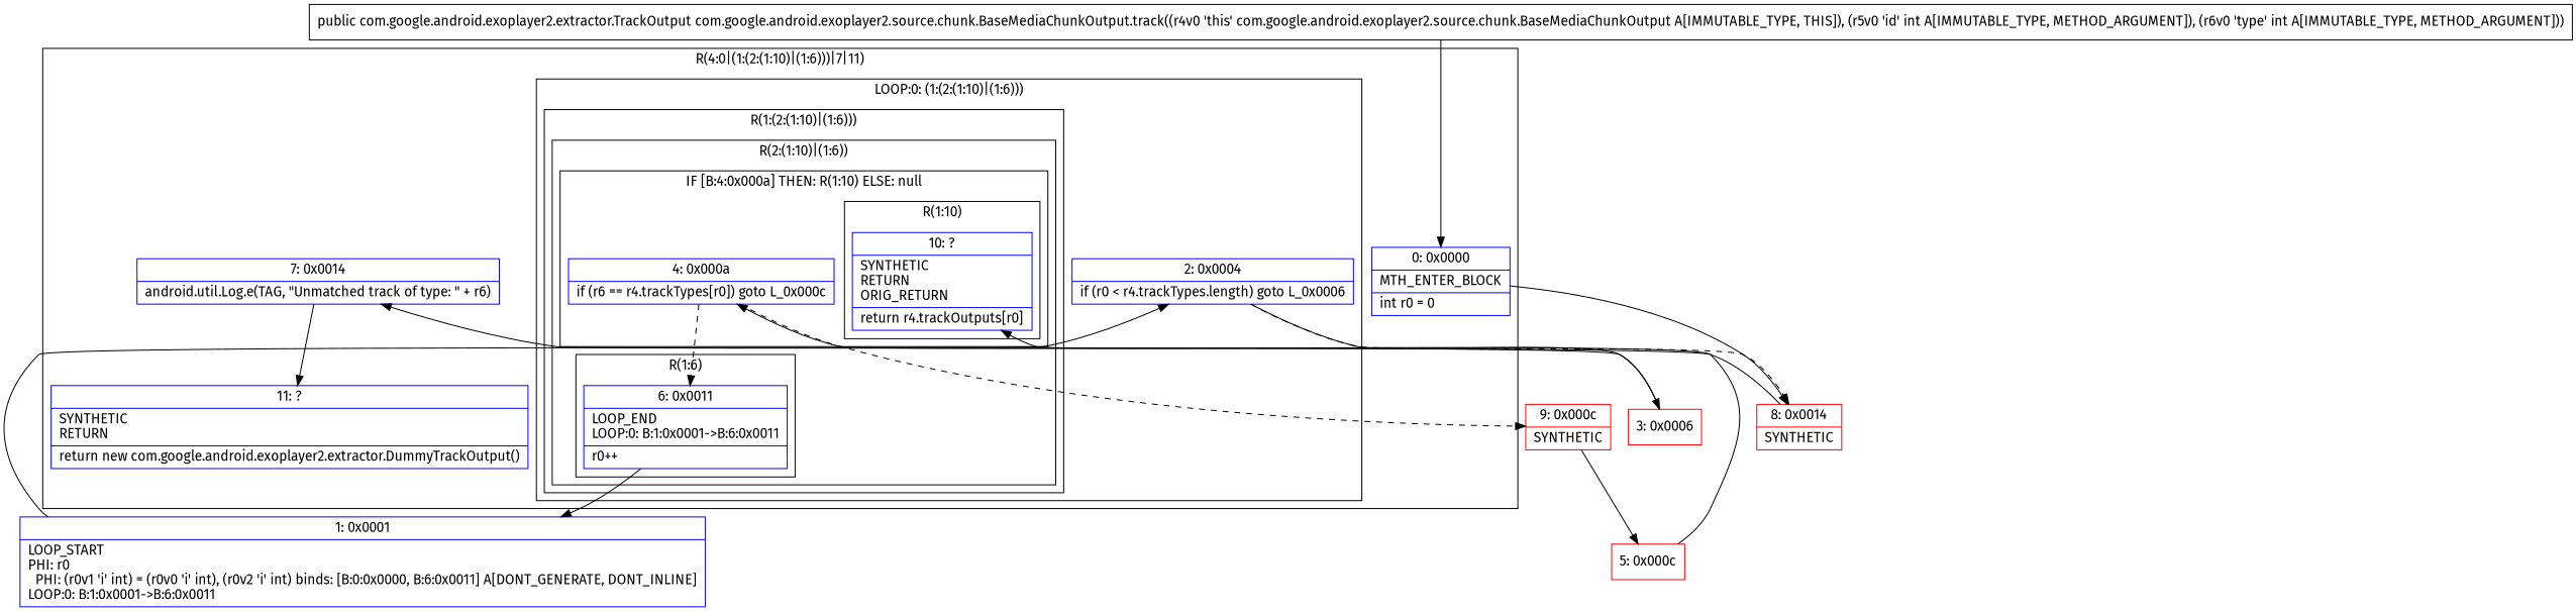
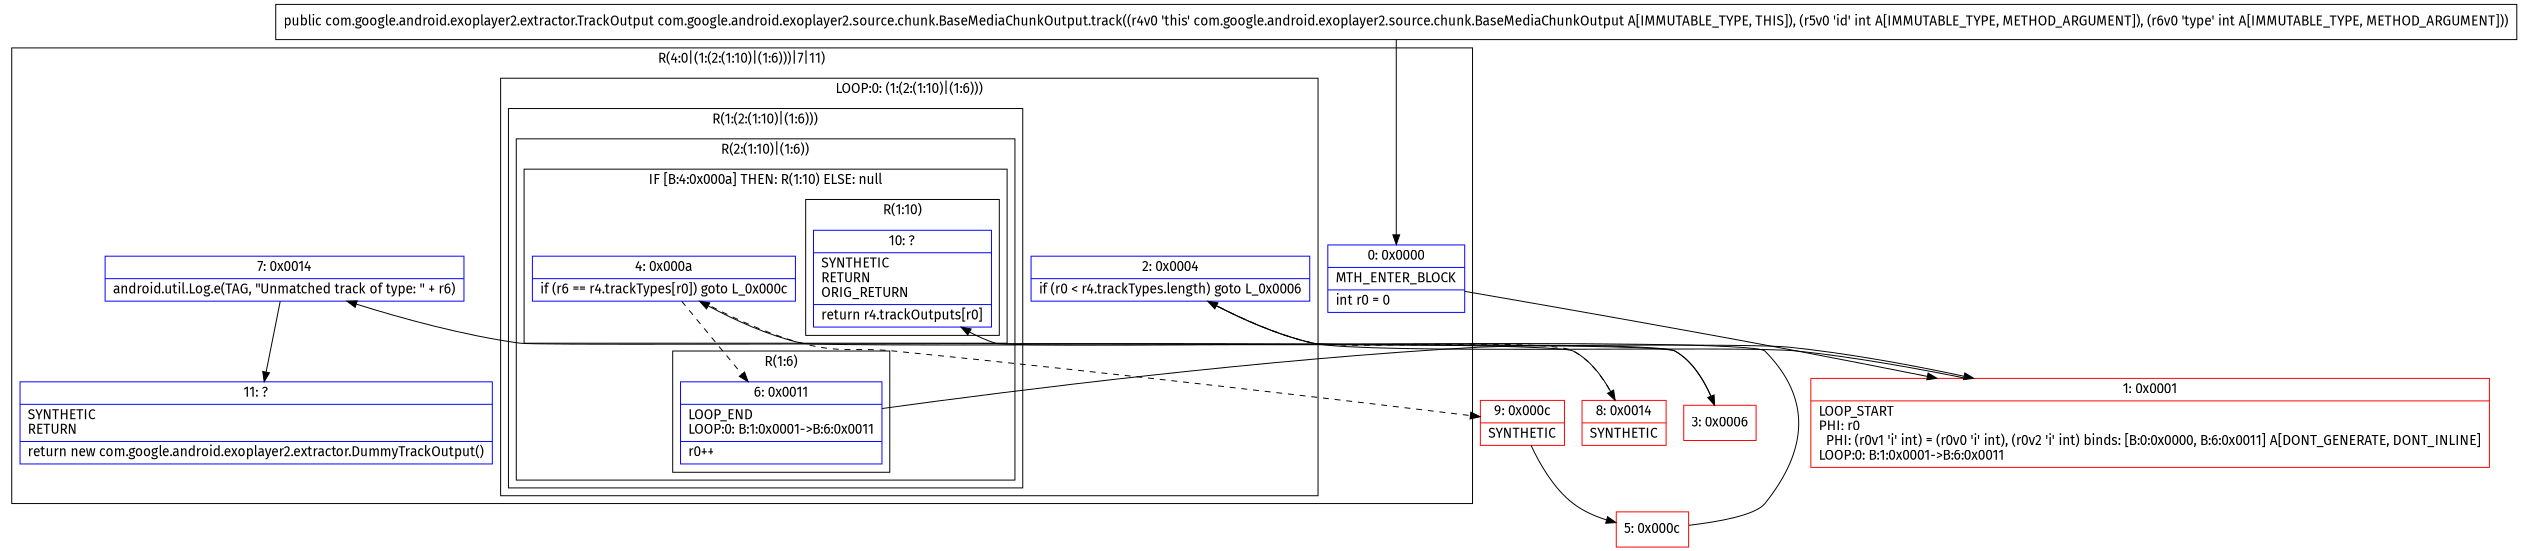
  digraph {
    fontname="Fira Sans"
    node [color=blue fontname="Fira Sans" shape=record]
    edge [fontname="Fira Sans"]
    n1 [label="{10\:\ ?|SYNTHETIC\lRETURN\lORIG_RETURN\l|return r4.trackOutputs[r0]\l}"]
    n2 [label="{4\:\ 0x000a|if (r6 == r4.trackTypes[r0]) goto L_0x000c\l}"]
    n3 [label="{6\:\ 0x0011|LOOP_END\lLOOP:0: B:1:0x0001\-\>B:6:0x0011\l|r0++\l}"]
    n4 [label="{2\:\ 0x0004|if (r0 \< r4.trackTypes.length) goto L_0x0006\l}"]
    n5 [label="{0\:\ 0x0000|MTH_ENTER_BLOCK\l|int r0 = 0\l}"]
    n6 [label="{7\:\ 0x0014|android.util.Log.e(TAG, \"Unmatched track of type: \" + r6)\l}"]
    n7 [label="{11\:\ ?|SYNTHETIC\lRETURN\l|return new com.google.android.exoplayer2.extractor.DummyTrackOutput()\l}"]
    n8 [color=red label="{9\:\ 0x000c|SYNTHETIC\l}"]
-   n9 [label="{1\:\ 0x0001|LOOP_START\lPHI: r0 \l  PHI: (r0v1 'i' int) = (r0v0 'i' int), (r0v2 'i' int) binds: [B:0:0x0000, B:6:0x0011] A[DONT_GENERATE, DONT_INLINE]\lLOOP:0: B:1:0x0001\-\>B:6:0x0011\l}"]
+   n9 [color=red label="{1\:\ 0x0001|LOOP_START\lPHI: r0 \l  PHI: (r0v1 'i' int) = (r0v0 'i' int), (r0v2 'i' int) binds: [B:0:0x0000, B:6:0x0011] A[DONT_GENERATE, DONT_INLINE]\lLOOP:0: B:1:0x0001\-\>B:6:0x0011\l}"]
    n10 [color=red label="{3\:\ 0x0006}"]
    n11 [color=red label="{8\:\ 0x0014|SYNTHETIC\l}"]
    n12 [color=red label="{5\:\ 0x000c}"]
    n13 [label="{public com.google.android.exoplayer2.extractor.TrackOutput com.google.android.exoplayer2.source.chunk.BaseMediaChunkOutput.track((r4v0 'this' com.google.android.exoplayer2.source.chunk.BaseMediaChunkOutput A[IMMUTABLE_TYPE, THIS]), (r5v0 'id' int A[IMMUTABLE_TYPE, METHOD_ARGUMENT]), (r6v0 'type' int A[IMMUTABLE_TYPE, METHOD_ARGUMENT])) }" color=""]
    subgraph cluster_1 {
      label="R(4:0|(1:(2:(1:10)|(1:6)))|7|11)"
      n5
      n6
      n7
      subgraph cluster_2 {
        label="LOOP:0: (1:(2:(1:10)|(1:6)))"
        n4
        subgraph cluster_3 {
          label="R(1:(2:(1:10)|(1:6)))"
          subgraph cluster_4 {
            label="R(2:(1:10)|(1:6))"
            subgraph cluster_5 {
              label="IF [B:4:0x000a] THEN: R(1:10) ELSE: null"
              n2
              subgraph cluster_6 {
                label="R(1:10)"
                n1
              }
            }
            subgraph cluster_7 {
              label="R(1:6)"
              n3
            }
          }
        }
      }
    }
    n2 -> n3 [style=dashed]
    n2 -> n8 [style=dashed]
    n3 -> n9
    n4 -> n10
    n4 -> n11 [style=dashed]
-   n5 -> n11
+   n5 -> n9
    n6 -> n7
    n8 -> n12
    n9 -> n4
    n10 -> n2
    n11 -> n6
    n12 -> n1
    n13 -> n5
  }
